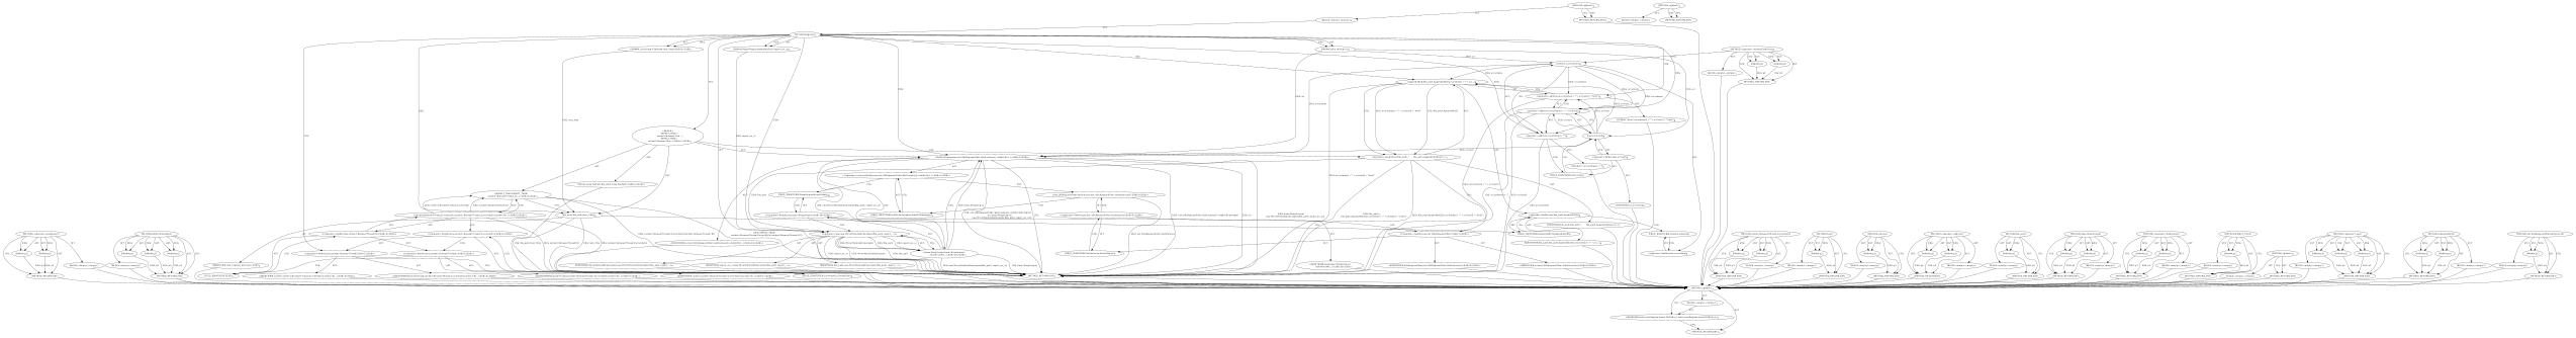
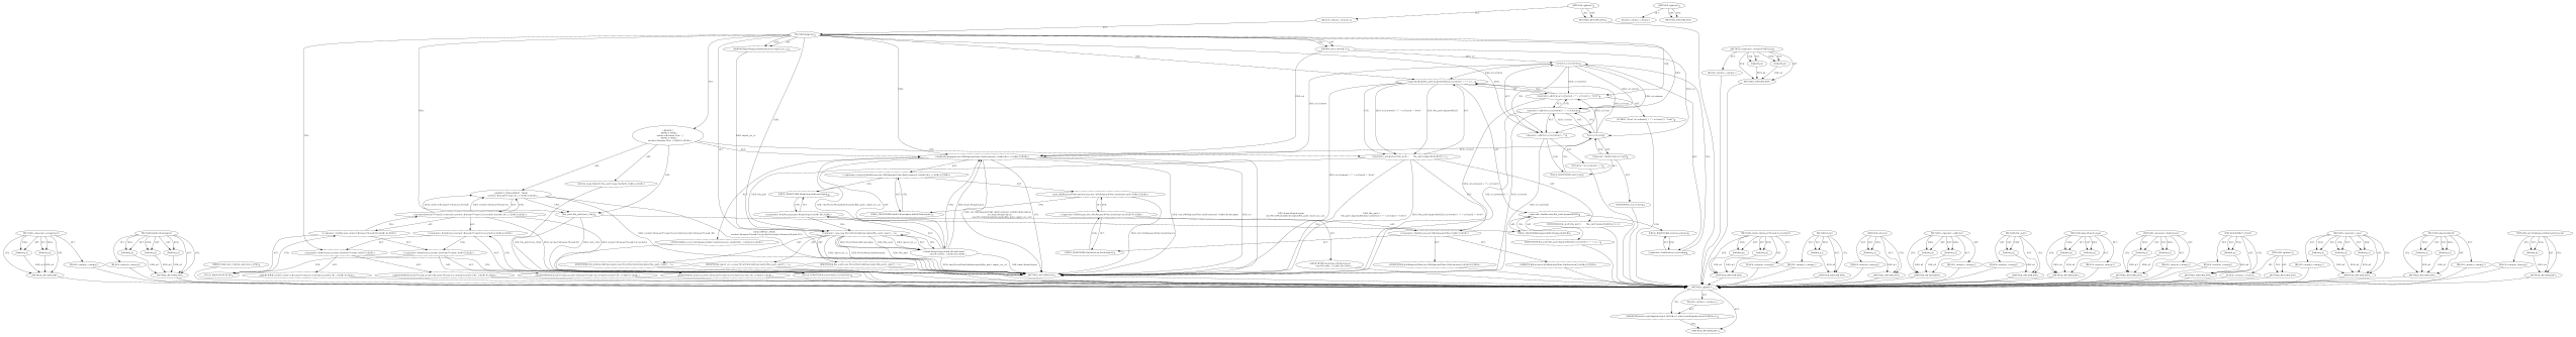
  digraph {
    fontname="IBM Plex Sans"
    node [fontname="IBM Plex Sans"]
    edge [fontname="IBM Plex Sans"]
    n1 [label=<(METHOD,&lt;operator&gt;.assignment)>]
    n2 [label=<(PARAM,p1)>]
    n3 [label=<(PARAM,p2)>]
    n4 [label=<(BLOCK,&lt;empty&gt;,&lt;empty&gt;)>]
    n5 [label=<(METHOD_RETURN,ANY)>]
    n6 [label=<(METHOD,&lt;global&gt;)<SUB>1</SUB>>]
    n7 [label=<(BLOCK,&lt;empty&gt;,&lt;empty&gt;)<SUB>1</SUB>>]
    n8 [label=<(UNKNOWN,static void Register(const GURL&amp; url,,static void Register(const GURL&amp; url,)<SUB>1</SUB>>]
    n9 [label=<(METHOD_RETURN,ANY)<SUB>1</SUB>>]
    n10 [label=<(METHOD,AddUrlInterceptor)>]
    n11 [label=<(PARAM,p1)>]
    n12 [label=<(PARAM,p2)>]
    n13 [label=<(PARAM,p3)>]
    n14 [label=<(BLOCK,&lt;empty&gt;,&lt;empty&gt;)>]
    n15 [label=<(METHOD_RETURN,ANY)>]
    n16 [label=<(METHOD,&lt;global&gt;)<SUB>1</SUB>>]
    n17 [label=<(BLOCK,&lt;empty&gt;,&lt;empty&gt;)<SUB>1</SUB>>]
    n18 [label=<(METHOD_RETURN,ANY)<SUB>1</SUB>>]
    n19 [label=<(METHOD,Register)<SUB>1</SUB>>]
    n20 [label=<(PARAM,const GURL&amp; url)<SUB>1</SUB>>]
-   n21 [label="<(PARAM,const base::FilePath&amp; root_http)<SUB>2</SUB>>"]
    n22 [label=<(PARAM,ReportResponseHeadersOnUI report_on_ui)<SUB>3</SUB>>]
    n23 [label="<(BLOCK,{\n    EXPECT_TRUE(\n        content::BrowserThre...,{\n    EXPECT_TRUE(\n        content::BrowserThre...)<SUB>3</SUB>>"]
    n24 [label="<(&lt;operator&gt;.fieldAccess,content::BrowserThread)<SUB>5</SUB>>"]
    n25 [label=<(file_path,file_path(root_http))<SUB>6</SUB>>]
    n26 [label=<(AppendASCII,file_path.AppendASCII(url.scheme() + &quot;.&quot; + url....)<SUB>8</SUB>>]
    n27 [label=<(&lt;operator&gt;.addition,url.scheme() + &quot;.&quot; + url.host() + &quot;.html&quot;)<SUB>8</SUB>>]
    n28 [label=<(&lt;operator&gt;.addition,url.scheme() + &quot;.&quot; + url.host())<SUB>8</SUB>>]
    n29 [label=<(&lt;operator&gt;.addition,url.scheme() + &quot;.&quot;)<SUB>8</SUB>>]
    n30 [label="<(AddUrlInterceptor,net::URLRequestFilter::GetInstance()-&gt;AddUrlInt...)<SUB>9</SUB>>"]
    n31 [label=<(&lt;operator&gt;.new,new MirrorMockJobInterceptor(file_path, report_...)<SUB>11</SUB>>]
    n32 [label=<(METHOD_RETURN,void)<SUB>1</SUB>>]
    n33 [label=<(scheme,url.scheme())<SUB>8</SUB>>]
    n34 [label=<(host,url.host())<SUB>8</SUB>>]
    n35 [label="<(EXPECT_TRUE,EXPECT_TRUE(\n        content::BrowserThread::Cu...)<SUB>4</SUB>>"]
    n36 [label="<(LOCAL,base.FilePath file_path: base.FilePath)<SUB>6</SUB>>"]
    n37 [label=<(&lt;operator&gt;.assignment,file_path =         file_path.AppendASCII(url.s...)<SUB>7</SUB>>]
    n38 [label=<(FIELD_IDENTIFIER,CurrentlyOn,CurrentlyOn)<SUB>5</SUB>>]
    n39 [label="<(IDENTIFIER,content,content::BrowserThread::CurrentlyOn(content::Br...)<SUB>5</SUB>>"]
    n40 [label="<(IDENTIFIER,BrowserThread,content::BrowserThread::CurrentlyOn(content::Br...)<SUB>5</SUB>>"]
    n41 [label=<(IDENTIFIER,root_http,file_path(root_http))<SUB>6</SUB>>]
    n42 [label=<(FIELD_IDENTIFIER,AppendASCII,AppendASCII)<SUB>8</SUB>>]
    n43 [label=<(&lt;operator&gt;.fieldAccess,file_path.AppendASCII)<SUB>8</SUB>>]
    n44 [label=<(LITERAL,&quot;.html&quot;,url.scheme() + &quot;.&quot; + url.host() + &quot;.html&quot;)<SUB>8</SUB>>]
    n45 [label=<(LITERAL,&quot;.&quot;,url.scheme() + &quot;.&quot;)<SUB>8</SUB>>]
    n46 [label=<(FIELD_IDENTIFIER,host,host)<SUB>8</SUB>>]
    n47 [label="<(&lt;operator&gt;.indirectFieldAccess,net::URLRequestFilter::GetInstance()-&gt;AddUrlInt...)<SUB>9</SUB>>"]
    n48 [label="<(IDENTIFIER,url,net::URLRequestFilter::GetInstance()-&gt;AddUrlInt...)<SUB>10</SUB>>"]
    n49 [label="<(base.WrapUnique,base::WrapUnique(\n                 new MirrorMo...)<SUB>10</SUB>>"]
    n50 [label=<(IDENTIFIER,MirrorMockJobInterceptor,new MirrorMockJobInterceptor(file_path, report_...)<SUB>11</SUB>>]
    n51 [label=<(IDENTIFIER,file_path,new MirrorMockJobInterceptor(file_path, report_...)<SUB>11</SUB>>]
    n52 [label=<(IDENTIFIER,report_on_ui,new MirrorMockJobInterceptor(file_path, report_...)<SUB>11</SUB>>]
    n53 [label=<(&lt;operator&gt;.fieldAccess,url.scheme)<SUB>8</SUB>>]
    n54 [label=<(&lt;operator&gt;.fieldAccess,url.host)<SUB>8</SUB>>]
    n55 [label="<(content.BrowserThread.CurrentlyOn,content::BrowserThread::CurrentlyOn(content::Br...)<SUB>5</SUB>>"]
    n56 [label=<(IDENTIFIER,file_path,file_path =         file_path.AppendASCII(url.s...)<SUB>7</SUB>>]
    n57 [label="<(&lt;operator&gt;.fieldAccess,net::URLRequestFilter)<SUB>9</SUB>>"]
    n58 [label="<(&lt;operator&gt;.fieldAccess,content::BrowserThread::CurrentlyOn)<SUB>5</SUB>>"]
    n59 [label="<(&lt;operator&gt;.fieldAccess,content::BrowserThread::IO)<SUB>5</SUB>>"]
    n60 [label="<(&lt;operator&gt;.fieldAccess,content::BrowserThread)<SUB>5</SUB>>"]
    n61 [label=<(FIELD_IDENTIFIER,IO,IO)<SUB>5</SUB>>]
    n62 [label="<(IDENTIFIER,content,content::BrowserThread::CurrentlyOn(content::Br...)<SUB>5</SUB>>"]
    n63 [label="<(IDENTIFIER,BrowserThread,content::BrowserThread::CurrentlyOn(content::Br...)<SUB>5</SUB>>"]
    n64 [label=<(FIELD_IDENTIFIER,GetInstance,GetInstance)<SUB>9</SUB>>]
    n65 [label="<(IDENTIFIER,net,net::URLRequestFilter::GetInstance())<SUB>9</SUB>>"]
    n66 [label="<(IDENTIFIER,URLRequestFilter,net::URLRequestFilter::GetInstance())<SUB>9</SUB>>"]
    n67 [label=<(IDENTIFIER,file_path,file_path.AppendASCII(url.scheme() + &quot;.&quot; + url....)<SUB>8</SUB>>]
    n68 [label=<(FIELD_IDENTIFIER,scheme,scheme)<SUB>8</SUB>>]
    n69 [label=<(IDENTIFIER,url,url.host())<SUB>8</SUB>>]
    n70 [label="<(net.URLRequestFilter.GetInstance,net::URLRequestFilter::GetInstance())<SUB>9</SUB>>"]
    n71 [label=<(FIELD_IDENTIFIER,AddUrlInterceptor,AddUrlInterceptor)<SUB>9</SUB>>]
    n72 [label=<(FIELD_IDENTIFIER,WrapUnique,WrapUnique)<SUB>60</SUB>>]
    n73 [label="<(&lt;operator&gt;.fieldAccess,base::WrapUnique)<SUB>10</SUB>>"]
    n74 [label="<(&lt;operator&gt;.fieldAccess,net::URLRequestFilter::GetInstance)<SUB>9</SUB>>"]
    n75 [label="<(IDENTIFIER,base,base::WrapUnique(\n                 new MirrorMo...)<SUB>10</SUB>>"]
    n76 [label=<(METHOD,&lt;operator&gt;.indirectFieldAccess)>]
    n77 [label=<(PARAM,p1)>]
    n78 [label=<(PARAM,p2)>]
    n79 [label=<(BLOCK,&lt;empty&gt;,&lt;empty&gt;)>]
    n80 [label=<(METHOD_RETURN,ANY)>]
    n81 [label=<(METHOD,content.BrowserThread.CurrentlyOn)>]
    n82 [label=<(PARAM,p1)>]
    n83 [label=<(PARAM,p2)>]
    n84 [label=<(BLOCK,&lt;empty&gt;,&lt;empty&gt;)>]
    n85 [label=<(METHOD_RETURN,ANY)>]
    n86 [label=<(METHOD,host)>]
    n87 [label=<(PARAM,p1)>]
    n88 [label=<(BLOCK,&lt;empty&gt;,&lt;empty&gt;)>]
    n89 [label=<(METHOD_RETURN,ANY)>]
    n90 [label=<(METHOD,scheme)>]
    n91 [label=<(PARAM,p1)>]
    n92 [label=<(BLOCK,&lt;empty&gt;,&lt;empty&gt;)>]
    n93 [label=<(METHOD_RETURN,ANY)>]
    n94 [label=<(METHOD,&lt;operator&gt;.addition)>]
    n95 [label=<(PARAM,p1)>]
    n96 [label=<(PARAM,p2)>]
    n97 [label=<(BLOCK,&lt;empty&gt;,&lt;empty&gt;)>]
    n98 [label=<(METHOD_RETURN,ANY)>]
    n99 [label=<(METHOD,file_path)>]
    n100 [label=<(PARAM,p1)>]
    n101 [label=<(BLOCK,&lt;empty&gt;,&lt;empty&gt;)>]
    n102 [label=<(METHOD_RETURN,ANY)>]
    n103 [label=<(METHOD,base.WrapUnique)>]
    n104 [label=<(PARAM,p1)>]
    n105 [label=<(PARAM,p2)>]
    n106 [label=<(BLOCK,&lt;empty&gt;,&lt;empty&gt;)>]
    n107 [label=<(METHOD_RETURN,ANY)>]
    n108 [label=<(METHOD,&lt;operator&gt;.fieldAccess)>]
    n109 [label=<(PARAM,p1)>]
    n110 [label=<(PARAM,p2)>]
    n111 [label=<(BLOCK,&lt;empty&gt;,&lt;empty&gt;)>]
    n112 [label=<(METHOD_RETURN,ANY)>]
    n113 [label=<(METHOD,EXPECT_TRUE)>]
    n114 [label=<(PARAM,p1)>]
    n115 [label=<(BLOCK,&lt;empty&gt;,&lt;empty&gt;)>]
    n116 [label=<(METHOD_RETURN,ANY)>]
    n117 [label=<(METHOD,&lt;global&gt;)<SUB>1</SUB>>]
    n118 [label=<(BLOCK,&lt;empty&gt;,&lt;empty&gt;)>]
    n119 [label=<(METHOD_RETURN,ANY)>]
    n120 [label=<(METHOD,&lt;operator&gt;.new)>]
    n121 [label=<(PARAM,p1)>]
    n122 [label=<(PARAM,p2)>]
    n123 [label=<(PARAM,p3)>]
    n124 [label=<(BLOCK,&lt;empty&gt;,&lt;empty&gt;)>]
    n125 [label=<(METHOD_RETURN,ANY)>]
    n126 [label=<(METHOD,AppendASCII)>]
    n127 [label=<(PARAM,p1)>]
    n128 [label=<(PARAM,p2)>]
    n129 [label=<(BLOCK,&lt;empty&gt;,&lt;empty&gt;)>]
    n130 [label=<(METHOD_RETURN,ANY)>]
    n131 [label=<(METHOD,net.URLRequestFilter.GetInstance)>]
    n132 [label=<(PARAM,p1)>]
    n133 [label=<(BLOCK,&lt;empty&gt;,&lt;empty&gt;)>]
    n134 [label=<(METHOD_RETURN,ANY)>]
    n135 [label=<(METHOD,&lt;global&gt;)<SUB>1</SUB>>]
    n136 [label=<(BLOCK,&lt;empty&gt;,&lt;empty&gt;)>]
    n137 [label=<(METHOD_RETURN,ANY)>]
    n1 -> n2 [label="AST: "]
    n1 -> n2 [label="DDG: "]
    n1 -> n3 [label="AST: "]
    n1 -> n3 [label="DDG: "]
    n1 -> n4 [label="AST: "]
    n1 -> n5 [label="AST: "]
    n1 -> n5 [label="CFG: "]
    n2 -> n5 [label="DDG: p1"]
    n3 -> n5 [label="DDG: p2"]
    n4 -> n6
    n5 -> n6
    n6 -> n7 [label="AST: "]
    n6 -> n8 [label="CFG: "]
    n6 -> n9 [label="AST: "]
    n7 -> n8 [label="AST: "]
    n8 -> n9 [label="CFG: "]
    n10 -> n11 [label="AST: "]
    n10 -> n11 [label="DDG: "]
    n10 -> n12 [label="AST: "]
    n10 -> n12 [label="DDG: "]
    n10 -> n13 [label="AST: "]
    n10 -> n13 [label="DDG: "]
    n10 -> n14 [label="AST: "]
    n10 -> n15 [label="AST: "]
    n10 -> n15 [label="CFG: "]
    n11 -> n15 [label="DDG: p1"]
    n12 -> n15 [label="DDG: p2"]
    n13 -> n15 [label="DDG: p3"]
    n14 -> n6
    n15 -> n6
    n16 -> n17 [label="AST: "]
    n16 -> n18 [label="AST: "]
    n16 -> n18 [label="CFG: "]
    n17 -> n19 [label="AST: "]
    n18 -> n6
    n19 -> n20 [label="AST: "]
    n19 -> n20 [label="DDG: "]
-   n19 -> n21 [label="AST: "]
-   n19 -> n21 [label="DDG: "]
    n19 -> n22 [label="AST: "]
    n19 -> n22 [label="DDG: "]
    n19 -> n23 [label="AST: "]
    n19 -> n24 [label="CFG: "]
    n19 -> n25 [label="DDG: "]
    n19 -> n26 [label="DDG: "]
    n19 -> n27 [label="DDG: "]
    n19 -> n28 [label="DDG: "]
    n19 -> n29 [label="DDG: "]
    n19 -> n30 [label="DDG: "]
    n19 -> n31 [label="DDG: "]
    n19 -> n32 [label="AST: "]
    n20 -> n30 [label="DDG: url"]
    n20 -> n33 [label="DDG: url"]
    n20 -> n34 [label="DDG: url"]
-   n21 -> n25 [label="DDG: root_http"]
    n22 -> n31 [label="DDG: report_on_ui"]
    n23 -> n25 [label="AST: "]
    n23 -> n30 [label="AST: "]
    n23 -> n35 [label="AST: "]
    n23 -> n36 [label="AST: "]
    n23 -> n37 [label="AST: "]
    n24 -> n38 [label="CFG: "]
    n24 -> n39 [label="AST: "]
    n24 -> n40 [label="AST: "]
    n25 -> n32 [label="DDG: root_http"]
    n25 -> n32 [label="DDG: file_path(root_http)"]
-   n25 -> n41 [label="AST: "]
    n25 -> n42 [label="CFG: "]
    n26 -> n27 [label="AST: "]
    n26 -> n32 [label="DDG: url.scheme() + &quot;.&quot; + url.host() + &quot;.html&quot;"]
    n26 -> n37 [label="CFG: "]
    n26 -> n37 [label="DDG: file_path.AppendASCII"]
    n26 -> n37 [label="DDG: url.scheme() + &quot;.&quot; + url.host() + &quot;.html&quot;"]
    n26 -> n43 [label="AST: "]
    n27 -> n26 [label="CFG: "]
    n27 -> n28 [label="AST: "]
    n27 -> n32 [label="DDG: url.scheme() + &quot;.&quot; + url.host()"]
    n27 -> n44 [label="AST: "]
    n28 -> n27 [label="CFG: "]
    n28 -> n29 [label="AST: "]
    n28 -> n32 [label="DDG: url.scheme() + &quot;.&quot;"]
    n28 -> n32 [label="DDG: url.host()"]
    n28 -> n34 [label="AST: "]
    n29 -> n32 [label="DDG: url.scheme()"]
    n29 -> n33 [label="AST: "]
    n29 -> n45 [label="AST: "]
    n29 -> n46 [label="CFG: "]
    n30 -> n32 [label="CFG: "]
    n30 -> n32 [label="DDG: net::URLRequestFilter::GetInstance()-&gt;AddUrlInterceptor"]
    n30 -> n32 [label="DDG: url"]
    n30 -> n32 [label="DDG: base::WrapUnique(\n                 new MirrorMockJobInterceptor(file_path, report_on_ui))"]
    n30 -> n32 [label="DDG: net::URLRequestFilter::GetInstance()-&gt;AddUrlInterceptor(\n        url, base::WrapUnique(\n                 new MirrorMockJobInterceptor(file_path, report_on_ui)))"]
    n30 -> n47 [label="AST: "]
    n30 -> n48 [label="AST: "]
    n30 -> n49 [label="AST: "]
    n31 -> n32 [label="DDG: file_path"]
    n31 -> n32 [label="DDG: report_on_ui"]
    n31 -> n32 [label="DDG: MirrorMockJobInterceptor"]
    n31 -> n49 [label="CFG: "]
    n31 -> n49 [label="DDG: MirrorMockJobInterceptor"]
    n31 -> n49 [label="DDG: file_path"]
    n31 -> n49 [label="DDG: report_on_ui"]
    n31 -> n50 [label="AST: "]
    n31 -> n51 [label="AST: "]
    n31 -> n52 [label="AST: "]
    n32 -> n6
    n33 -> n26 [label="DDG: url.scheme"]
    n33 -> n27 [label="DDG: url.scheme"]
    n33 -> n28 [label="DDG: url.scheme"]
    n33 -> n29 [label="CFG: "]
    n33 -> n29 [label="DDG: url.scheme"]
    n33 -> n30 [label="DDG: url.scheme"]
    n33 -> n53 [label="AST: "]
    n34 -> n26 [label="DDG: url.host"]
    n34 -> n27 [label="DDG: url.host"]
    n34 -> n28 [label="CFG: "]
    n34 -> n28 [label="DDG: url.host"]
    n34 -> n30 [label="DDG: url.host"]
    n34 -> n54 [label="AST: "]
    n35 -> n25 [label="CFG: "]
    n35 -> n32 [label="DDG: content::BrowserThread::CurrentlyOn(content::BrowserThread::IO)"]
    n35 -> n32 [label="DDG: EXPECT_TRUE(\n        content::BrowserThread::CurrentlyOn(content::BrowserThread::IO))"]
    n35 -> n55 [label="AST: "]
    n36 -> n6
    n37 -> n26 [label="AST: "]
    n37 -> n31 [label="DDG: file_path"]
    n37 -> n32 [label="DDG: file_path.AppendASCII(url.scheme() + &quot;.&quot; + url.host() + &quot;.html&quot;)"]
    n37 -> n32 [label="DDG: file_path =\n        file_path.AppendASCII(url.scheme() + &quot;.&quot; + url.host() + &quot;.html&quot;)"]
    n37 -> n56 [label="AST: "]
    n37 -> n57 [label="CFG: "]
    n38 -> n58 [label="CFG: "]
    n39 -> n6
    n40 -> n6
    n41 -> n6
    n42 -> n43 [label="CFG: "]
    n43 -> n42 [label="AST: "]
    n43 -> n67 [label="AST: "]
    n43 -> n68 [label="CFG: "]
    n44 -> n6
    n45 -> n6
    n46 -> n34 [label="CFG: "]
    n47 -> n70 [label="AST: "]
    n47 -> n71 [label="AST: "]
    n47 -> n72 [label="CFG: "]
    n48 -> n6
    n49 -> n30 [label="CFG: "]
    n49 -> n30 [label="DDG: base::WrapUnique"]
    n49 -> n30 [label="DDG: new MirrorMockJobInterceptor(file_path, report_on_ui)"]
    n49 -> n31 [label="AST: "]
    n49 -> n32 [label="DDG: base::WrapUnique"]
    n49 -> n32 [label="DDG: new MirrorMockJobInterceptor(file_path, report_on_ui)"]
    n49 -> n73 [label="AST: "]
    n50 -> n6
    n51 -> n6
    n52 -> n6
-   n76 -> n33 [label="CFG: "]
+   n53 -> n33 [label="CFG: "]
    n53 -> n68 [label="AST: "]
    n54 -> n34 [label="CFG: "]
    n54 -> n46 [label="AST: "]
    n54 -> n69 [label="AST: "]
    n55 -> n32 [label="DDG: content::BrowserThread::CurrentlyOn"]
    n55 -> n32 [label="DDG: content::BrowserThread::IO"]
    n55 -> n35 [label="CFG: "]
    n55 -> n35 [label="DDG: content::BrowserThread::CurrentlyOn"]
    n55 -> n35 [label="DDG: content::BrowserThread::IO"]
    n55 -> n58 [label="AST: "]
    n55 -> n59 [label="AST: "]
    n56 -> n6
    n57 -> n64 [label="AST: "]
    n57 -> n65 [label="AST: "]
    n57 -> n66 [label="AST: "]
    n58 -> n24 [label="AST: "]
    n58 -> n38 [label="AST: "]
    n58 -> n60 [label="CFG: "]
    n59 -> n55 [label="CFG: "]
    n59 -> n60 [label="AST: "]
    n59 -> n61 [label="AST: "]
    n60 -> n61 [label="CFG: "]
    n60 -> n62 [label="AST: "]
    n60 -> n63 [label="AST: "]
    n61 -> n59 [label="CFG: "]
    n62 -> n6
    n63 -> n6
    n64 -> n74 [label="CFG: "]
    n65 -> n6
    n66 -> n6
    n67 -> n6
    n68 -> n53 [label="CFG: "]
    n69 -> n6
    n70 -> n32 [label="DDG: net::URLRequestFilter::GetInstance"]
    n70 -> n71 [label="CFG: "]
    n70 -> n74 [label="AST: "]
    n71 -> n47 [label="CFG: "]
    n72 -> n73 [label="CFG: "]
    n73 -> n31 [label="CFG: "]
    n73 -> n72 [label="AST: "]
    n73 -> n75 [label="AST: "]
    n74 -> n57 [label="AST: "]
    n74 -> n64 [label="AST: "]
    n74 -> n70 [label="CFG: "]
    n75 -> n6
    n76 -> n77 [label="AST: "]
    n76 -> n77 [label="DDG: "]
    n76 -> n78 [label="AST: "]
    n76 -> n78 [label="DDG: "]
    n76 -> n79 [label="AST: "]
    n76 -> n80 [label="AST: "]
    n76 -> n80 [label="CFG: "]
    n77 -> n80 [label="DDG: p1"]
    n78 -> n80 [label="DDG: p2"]
    n79 -> n6
    n80 -> n6
    n81 -> n82 [label="AST: "]
    n81 -> n82 [label="DDG: "]
    n81 -> n83 [label="AST: "]
    n81 -> n83 [label="DDG: "]
    n81 -> n84 [label="AST: "]
    n81 -> n85 [label="AST: "]
    n81 -> n85 [label="CFG: "]
    n82 -> n85 [label="DDG: p1"]
    n83 -> n85 [label="DDG: p2"]
    n84 -> n6
    n85 -> n6
    n86 -> n87 [label="AST: "]
    n86 -> n87 [label="DDG: "]
    n86 -> n88 [label="AST: "]
    n86 -> n89 [label="AST: "]
    n86 -> n89 [label="CFG: "]
    n87 -> n89 [label="DDG: p1"]
    n88 -> n6
    n89 -> n6
    n90 -> n91 [label="AST: "]
    n90 -> n91 [label="DDG: "]
    n90 -> n92 [label="AST: "]
    n90 -> n93 [label="AST: "]
    n90 -> n93 [label="CFG: "]
    n91 -> n93 [label="DDG: p1"]
    n92 -> n6
    n93 -> n6
    n94 -> n95 [label="AST: "]
    n94 -> n95 [label="DDG: "]
    n94 -> n96 [label="AST: "]
    n94 -> n96 [label="DDG: "]
    n94 -> n97 [label="AST: "]
    n94 -> n98 [label="AST: "]
    n94 -> n98 [label="CFG: "]
    n95 -> n98 [label="DDG: p1"]
    n96 -> n98 [label="DDG: p2"]
    n97 -> n6
    n98 -> n6
    n99 -> n100 [label="AST: "]
    n99 -> n100 [label="DDG: "]
    n99 -> n101 [label="AST: "]
    n99 -> n102 [label="AST: "]
    n99 -> n102 [label="CFG: "]
    n100 -> n102 [label="DDG: p1"]
    n101 -> n6
    n102 -> n6
    n103 -> n104 [label="AST: "]
    n103 -> n104 [label="DDG: "]
    n103 -> n105 [label="AST: "]
    n103 -> n105 [label="DDG: "]
    n103 -> n106 [label="AST: "]
    n103 -> n107 [label="AST: "]
    n103 -> n107 [label="CFG: "]
    n104 -> n107 [label="DDG: p1"]
    n105 -> n107 [label="DDG: p2"]
    n106 -> n6
    n107 -> n6
    n108 -> n109 [label="AST: "]
    n108 -> n109 [label="DDG: "]
    n108 -> n110 [label="AST: "]
    n108 -> n110 [label="DDG: "]
    n108 -> n111 [label="AST: "]
    n108 -> n112 [label="AST: "]
    n108 -> n112 [label="CFG: "]
    n109 -> n112 [label="DDG: p1"]
    n110 -> n112 [label="DDG: p2"]
    n111 -> n6
    n112 -> n6
    n113 -> n114 [label="AST: "]
    n113 -> n114 [label="DDG: "]
    n113 -> n115 [label="AST: "]
    n113 -> n116 [label="AST: "]
    n113 -> n116 [label="CFG: "]
    n114 -> n116 [label="DDG: p1"]
    n115 -> n6
    n116 -> n6
    n117 -> n118 [label="AST: "]
    n117 -> n119 [label="AST: "]
    n117 -> n119 [label="CFG: "]
    n118 -> n6
    n119 -> n6
    n120 -> n121 [label="AST: "]
    n120 -> n121 [label="DDG: "]
    n120 -> n122 [label="AST: "]
    n120 -> n122 [label="DDG: "]
    n120 -> n123 [label="AST: "]
    n120 -> n123 [label="DDG: "]
    n120 -> n124 [label="AST: "]
    n120 -> n125 [label="AST: "]
    n120 -> n125 [label="CFG: "]
    n121 -> n125 [label="DDG: p1"]
    n122 -> n125 [label="DDG: p2"]
    n123 -> n125 [label="DDG: p3"]
    n124 -> n6
    n125 -> n6
    n126 -> n127 [label="AST: "]
    n126 -> n127 [label="DDG: "]
    n126 -> n128 [label="AST: "]
    n126 -> n128 [label="DDG: "]
    n126 -> n129 [label="AST: "]
    n126 -> n130 [label="AST: "]
    n126 -> n130 [label="CFG: "]
    n127 -> n130 [label="DDG: p1"]
    n128 -> n130 [label="DDG: p2"]
    n129 -> n6
    n130 -> n6
    n131 -> n132 [label="AST: "]
    n131 -> n132 [label="DDG: "]
    n131 -> n133 [label="AST: "]
    n131 -> n134 [label="AST: "]
    n131 -> n134 [label="CFG: "]
    n132 -> n134 [label="DDG: p1"]
    n133 -> n6
    n134 -> n6
    n135 -> n136 [label="AST: "]
    n135 -> n137 [label="AST: "]
    n135 -> n137 [label="CFG: "]
  }
